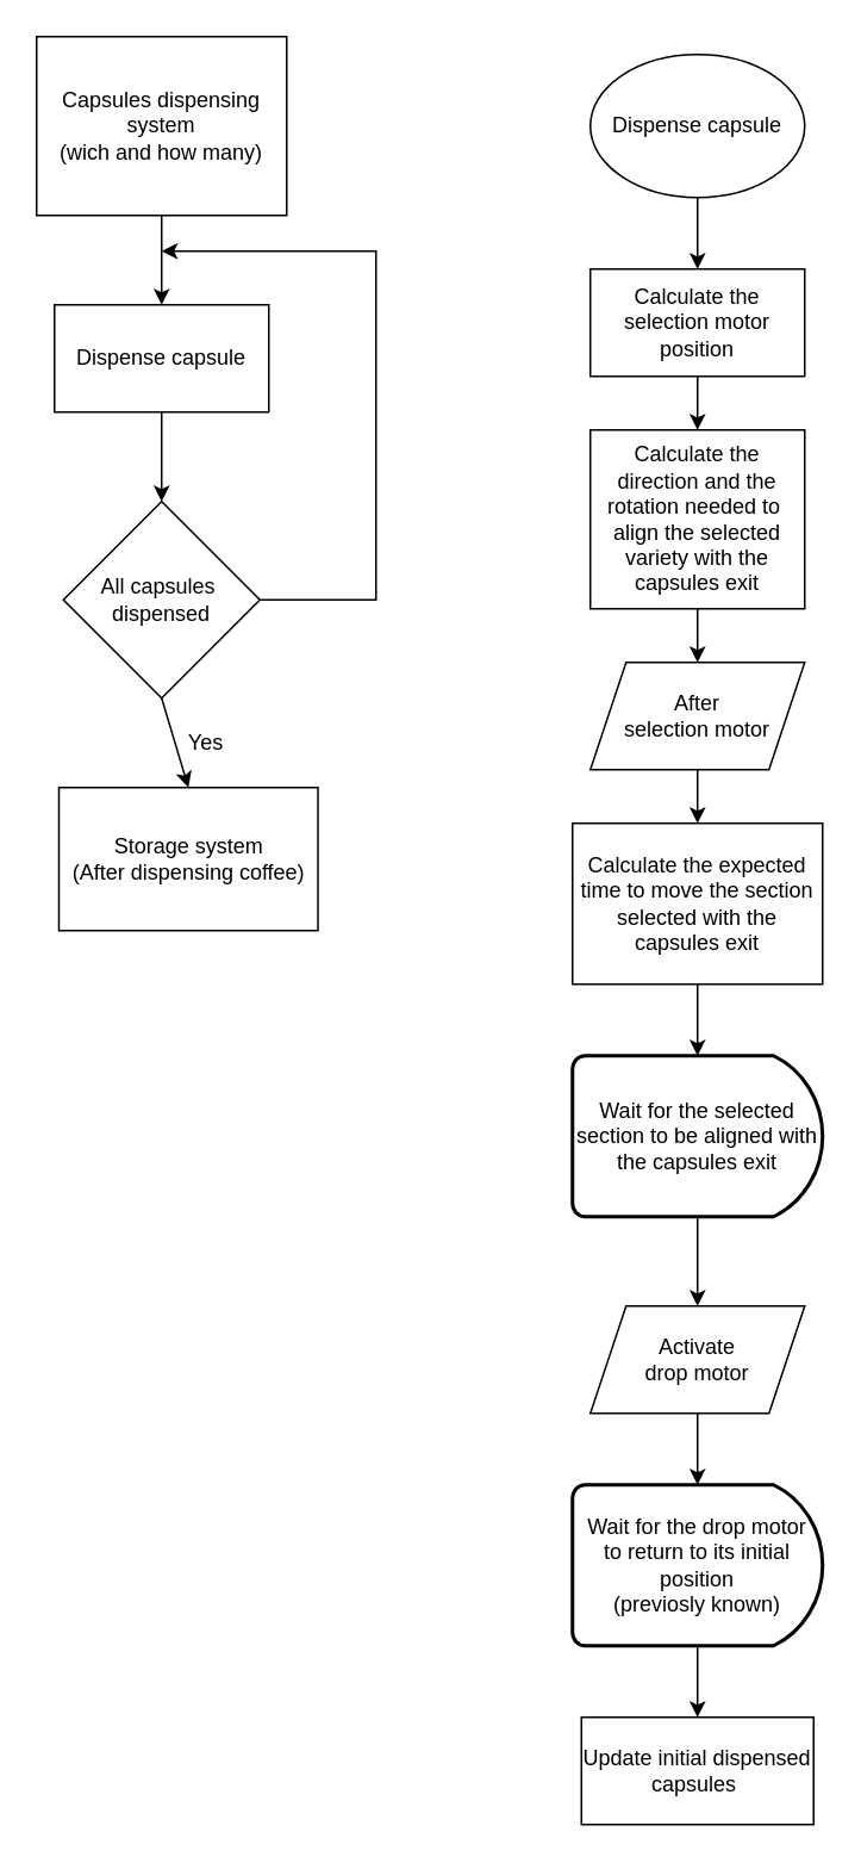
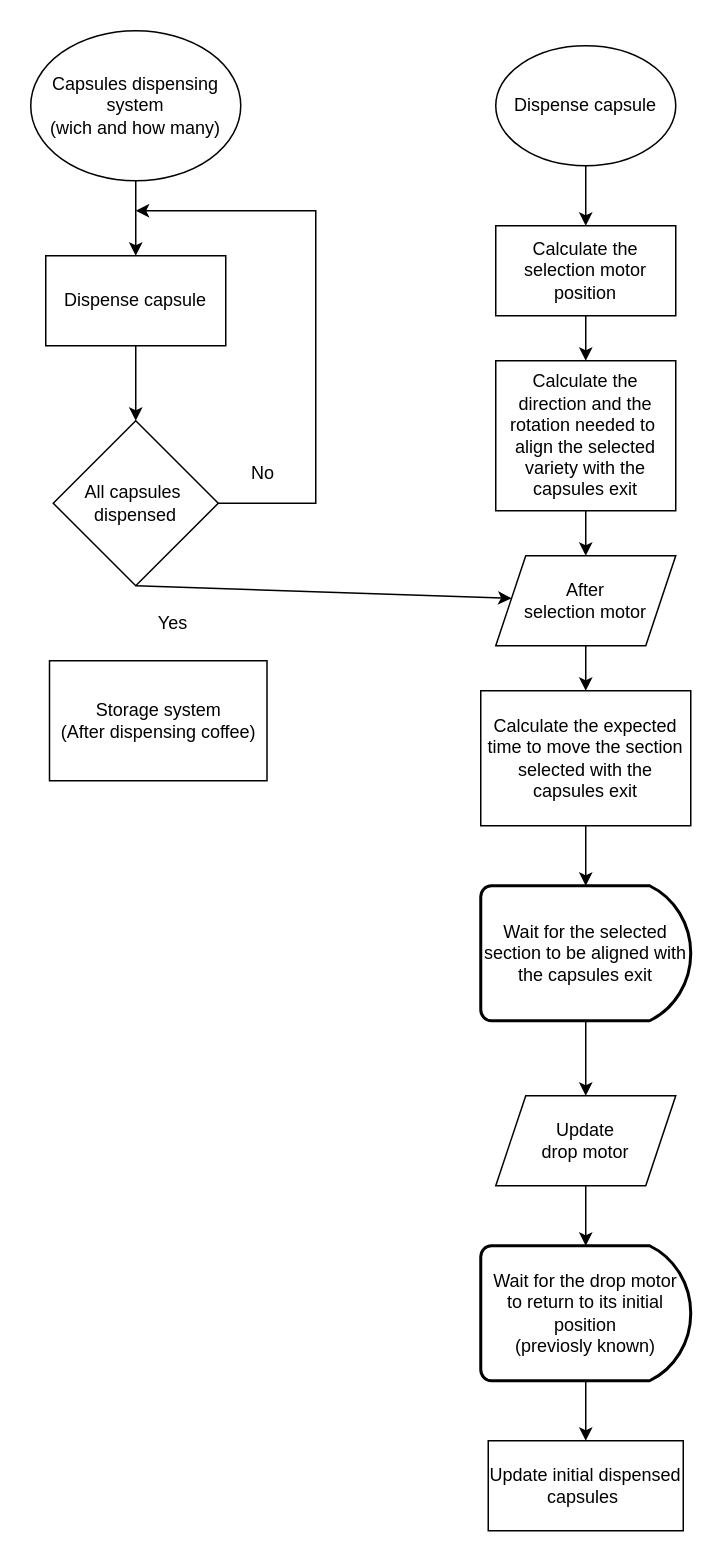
  <mxCell id="0" />
  <mxCell id="1" parent="0" />
- <mxCell id="2" value="Capsules dispensing&lt;br&gt;system&lt;br&gt;(wich and how many)" style="whiteSpace=wrap;html=1;rounded=0;" parent="1" vertex="1"><mxGeometry x="20" y="20" width="140" height="100" as="geometry" /></mxCell>
+ <mxCell id="2" value="Capsules dispensing&lt;br&gt;system&lt;br&gt;(wich and how many)" style="ellipse;whiteSpace=wrap;html=1;" parent="1" vertex="1"><mxGeometry x="20" y="20" width="140" height="100" as="geometry" /></mxCell>
  <mxCell id="3" value="Dispense capsule" style="rounded=0;whiteSpace=wrap;html=1;" parent="1" vertex="1"><mxGeometry x="30" y="170" width="120" height="60" as="geometry" /></mxCell>
  <mxCell id="4" value="" style="endArrow=classic;html=1;rounded=0;exitX=0.5;exitY=1;exitDx=0;exitDy=0;entryX=0.5;entryY=0;entryDx=0;entryDy=0;" parent="1" source="2" target="3" edge="1"><mxGeometry width="50" height="50" relative="1" as="geometry"><mxPoint x="300" y="270" as="sourcePoint" /><mxPoint x="350" y="220" as="targetPoint" /></mxGeometry></mxCell>
  <mxCell id="5" value="All capsules&amp;nbsp;&lt;br&gt;dispensed" style="rhombus;whiteSpace=wrap;html=1;" parent="1" vertex="1"><mxGeometry x="35" y="280" width="110" height="110" as="geometry" /></mxCell>
  <mxCell id="6" value="" style="endArrow=classic;html=1;rounded=0;exitX=0.5;exitY=1;exitDx=0;exitDy=0;entryX=0.5;entryY=0;entryDx=0;entryDy=0;" parent="1" source="3" target="5" edge="1"><mxGeometry width="50" height="50" relative="1" as="geometry"><mxPoint x="300" y="260" as="sourcePoint" /><mxPoint x="350" y="210" as="targetPoint" /></mxGeometry></mxCell>
+ <mxCell id="7" value="No" style="text;html=1;strokeColor=none;fillColor=none;align=center;verticalAlign=middle;whiteSpace=wrap;rounded=0;" parent="1" vertex="1"><mxGeometry x="145" y="300" width="60" height="30" as="geometry" /></mxCell>
  <mxCell id="8" value="" style="endArrow=classic;html=1;rounded=0;exitX=1;exitY=0.5;exitDx=0;exitDy=0;" parent="1" source="5" edge="1"><mxGeometry width="50" height="50" relative="1" as="geometry"><mxPoint x="300" y="260" as="sourcePoint" /><mxPoint x="90" y="140" as="targetPoint" /><Array as="points"><mxPoint x="210" y="335" /><mxPoint x="210" y="140" /></Array></mxGeometry></mxCell>
- <mxCell id="9" value="" style="endArrow=classic;html=1;rounded=0;exitX=0.5;exitY=1;exitDx=0;exitDy=0;entryX=0.5;entryY=0;entryDx=0;entryDy=0;" parent="1" source="5" target="10" edge="1"><mxGeometry width="50" height="50" relative="1" as="geometry"><mxPoint x="300" y="360" as="sourcePoint" /><mxPoint x="90" y="440" as="targetPoint" /></mxGeometry></mxCell>
+ <mxCell id="9" value="" style="endArrow=classic;html=1;rounded=0;exitX=0.5;exitY=1;exitDx=0;exitDy=0;" parent="1" source="5" target="17" edge="1"><mxGeometry width="50" height="50" relative="1" as="geometry"><mxPoint x="300" y="360" as="sourcePoint" /><mxPoint x="90" y="440" as="targetPoint" /></mxGeometry></mxCell>
  <mxCell id="10" value="Storage system&lt;br&gt;(After dispensing coffee)" style="rounded=0;whiteSpace=wrap;html=1;" parent="1" vertex="1"><mxGeometry x="32.5" y="440" width="145" height="80" as="geometry" /></mxCell>
  <mxCell id="11" value="Yes" style="text;html=1;strokeColor=none;fillColor=none;align=center;verticalAlign=middle;whiteSpace=wrap;rounded=0;" parent="1" vertex="1"><mxGeometry x="85" y="400" width="60" height="30" as="geometry" /></mxCell>
  <mxCell id="12" value="Dispense capsule" style="ellipse;whiteSpace=wrap;html=1;" parent="1" vertex="1"><mxGeometry x="330" y="30" width="120" height="80" as="geometry" /></mxCell>
  <mxCell id="13" value="" style="endArrow=classic;html=1;rounded=0;exitX=0.5;exitY=1;exitDx=0;exitDy=0;entryX=0.5;entryY=0;entryDx=0;entryDy=0;" parent="1" source="12" target="14" edge="1"><mxGeometry width="50" height="50" relative="1" as="geometry"><mxPoint x="400" y="300" as="sourcePoint" /><mxPoint x="460" y="270" as="targetPoint" /></mxGeometry></mxCell>
  <mxCell id="14" value="Calculate the selection motor position" style="rounded=0;whiteSpace=wrap;html=1;" parent="1" vertex="1"><mxGeometry x="330" y="150" width="120" height="60" as="geometry" /></mxCell>
  <mxCell id="15" value="Calculate the direction and the rotation needed to&amp;nbsp;&lt;br&gt;align the selected variety with the capsules exit" style="rounded=0;whiteSpace=wrap;html=1;" parent="1" vertex="1"><mxGeometry x="330" y="240" width="120" height="100" as="geometry" /></mxCell>
  <mxCell id="16" value="" style="endArrow=classic;html=1;rounded=0;exitX=0.5;exitY=1;exitDx=0;exitDy=0;entryX=0.5;entryY=0;entryDx=0;entryDy=0;" parent="1" source="14" target="15" edge="1"><mxGeometry width="50" height="50" relative="1" as="geometry"><mxPoint x="400" y="280" as="sourcePoint" /><mxPoint x="450" y="230" as="targetPoint" /></mxGeometry></mxCell>
  <mxCell id="17" value="After&lt;br&gt;selection motor" style="shape=parallelogram;perimeter=parallelogramPerimeter;whiteSpace=wrap;html=1;fixedSize=1;" parent="1" vertex="1"><mxGeometry x="330" y="370" width="120" height="60" as="geometry" /></mxCell>
  <mxCell id="18" value="" style="endArrow=classic;html=1;rounded=0;exitX=0.5;exitY=1;exitDx=0;exitDy=0;entryX=0.5;entryY=0;entryDx=0;entryDy=0;" parent="1" source="15" target="17" edge="1"><mxGeometry width="50" height="50" relative="1" as="geometry"><mxPoint x="400" y="370" as="sourcePoint" /><mxPoint x="450" y="320" as="targetPoint" /></mxGeometry></mxCell>
  <mxCell id="19" value="Calculate the expected time to move the section selected with the capsules exit" style="rounded=0;whiteSpace=wrap;html=1;" parent="1" vertex="1"><mxGeometry x="320" y="460" width="140" height="90" as="geometry" /></mxCell>
  <mxCell id="20" value="" style="endArrow=classic;html=1;rounded=0;exitX=0.5;exitY=1;exitDx=0;exitDy=0;entryX=0.5;entryY=0;entryDx=0;entryDy=0;" parent="1" source="17" target="19" edge="1"><mxGeometry width="50" height="50" relative="1" as="geometry"><mxPoint x="400" y="360" as="sourcePoint" /><mxPoint x="450" y="310" as="targetPoint" /></mxGeometry></mxCell>
  <mxCell id="21" value="Wait for the selected section to be aligned with the capsules exit" style="strokeWidth=2;html=1;shape=mxgraph.flowchart.delay;whiteSpace=wrap;" parent="1" vertex="1"><mxGeometry x="320" y="590" width="140" height="90" as="geometry" /></mxCell>
  <mxCell id="22" value="" style="endArrow=classic;html=1;rounded=0;exitX=0.5;exitY=1;exitDx=0;exitDy=0;entryX=0.5;entryY=0;entryDx=0;entryDy=0;entryPerimeter=0;" parent="1" source="19" target="21" edge="1"><mxGeometry width="50" height="50" relative="1" as="geometry"><mxPoint x="400" y="550" as="sourcePoint" /><mxPoint x="450" y="500" as="targetPoint" /></mxGeometry></mxCell>
- <mxCell id="23" value="Activate &lt;br&gt;drop motor" style="shape=parallelogram;perimeter=parallelogramPerimeter;whiteSpace=wrap;html=1;fixedSize=1;" parent="1" vertex="1"><mxGeometry x="330" y="730" width="120" height="60" as="geometry" /></mxCell>
+ <mxCell id="23" value="Update &lt;br&gt;drop motor" style="shape=parallelogram;perimeter=parallelogramPerimeter;whiteSpace=wrap;html=1;fixedSize=1;" parent="1" vertex="1"><mxGeometry x="330" y="730" width="120" height="60" as="geometry" /></mxCell>
  <mxCell id="24" value="" style="endArrow=classic;html=1;rounded=0;exitX=0.5;exitY=1;exitDx=0;exitDy=0;exitPerimeter=0;entryX=0.5;entryY=0;entryDx=0;entryDy=0;" parent="1" source="21" target="23" edge="1"><mxGeometry width="50" height="50" relative="1" as="geometry"><mxPoint x="400" y="660" as="sourcePoint" /><mxPoint x="450" y="610" as="targetPoint" /></mxGeometry></mxCell>
  <mxCell id="25" value="Wait for the drop motor &lt;br&gt;to return to its initial position&lt;br&gt;(previosly known)" style="strokeWidth=2;html=1;shape=mxgraph.flowchart.delay;whiteSpace=wrap;" parent="1" vertex="1"><mxGeometry x="320" y="830" width="140" height="90" as="geometry" /></mxCell>
  <mxCell id="26" value="" style="endArrow=classic;html=1;rounded=0;exitX=0.5;exitY=1;exitDx=0;exitDy=0;entryX=0.5;entryY=0;entryDx=0;entryDy=0;entryPerimeter=0;" parent="1" source="23" target="25" edge="1"><mxGeometry width="50" height="50" relative="1" as="geometry"><mxPoint x="400" y="750" as="sourcePoint" /><mxPoint x="450" y="700" as="targetPoint" /></mxGeometry></mxCell>
  <mxCell id="27" value="Update initial dispensed capsules&amp;nbsp;" style="rounded=0;whiteSpace=wrap;html=1;" parent="1" vertex="1"><mxGeometry x="325" y="960" width="130" height="60" as="geometry" /></mxCell>
  <mxCell id="28" value="" style="endArrow=classic;html=1;rounded=0;exitX=0.5;exitY=1;exitDx=0;exitDy=0;exitPerimeter=0;entryX=0.5;entryY=0;entryDx=0;entryDy=0;" parent="1" source="25" target="27" edge="1"><mxGeometry width="50" height="50" relative="1" as="geometry"><mxPoint x="400" y="740" as="sourcePoint" /><mxPoint x="450" y="690" as="targetPoint" /></mxGeometry></mxCell>
